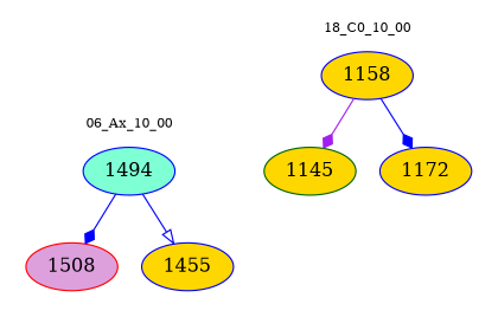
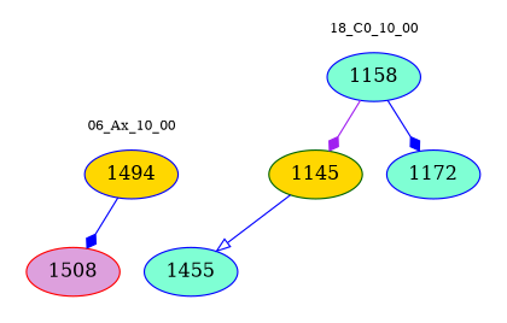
  digraph {
    node [color=blue fillcolor=gold style=filled]
    edge [arrowhead=diamond color=blue]
-   n1 [fillcolor=aquamarine label=1494]
-   n2 [label=1455]
+   n1 [label=1494]
+   n2 [fillcolor=aquamarine label=1455]
    n3 [color=red fillcolor=plum label=1508]
-   n4 [label=1158]
+   n4 [fillcolor=aquamarine label=1158]
    n5 [color=darkgreen label=1145]
-   n6 [label=1172]
+   n6 [fillcolor=aquamarine label=1172]
    subgraph cluster_1 {
      color=white
      fontsize=10
      label="06_Ax_10_00"
      n1
      n2
      n3
    }
    subgraph cluster_2 {
      color=white
      fontsize=10
      label="18_C0_10_00"
      n4
      n5
      n6
    }
-   n1 -> n2 [arrowhead=onormal]
+   n5 -> n2 [arrowhead=onormal]
    n1 -> n3
    n4 -> n5 [color=purple]
    n4 -> n6
  }
